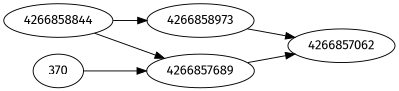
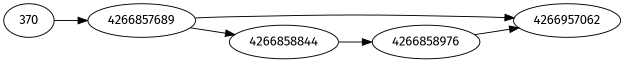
  strict digraph {
    fontname="Fira Sans"
    rankdir=LR
    node [fontname="Fira Sans"]
    edge [fontname="Fira Sans"]
-   4266858976 [label=4266858973]
-   4266857062
+   4266858976
+   4266857062 [label=4266957062]
    4266857689
    4266858844
    n5 [label=370]
    4266858976 -> 4266857062
    4266857689 -> 4266857062
-   4266858844 -> 4266857689
+   4266857689 -> 4266858844
    4266858844 -> 4266858976
    n5 -> 4266857689
  }
